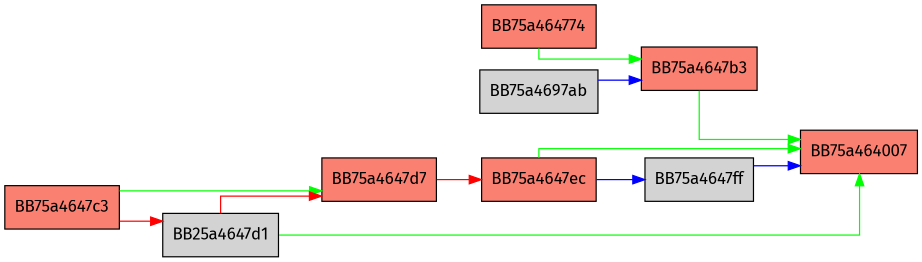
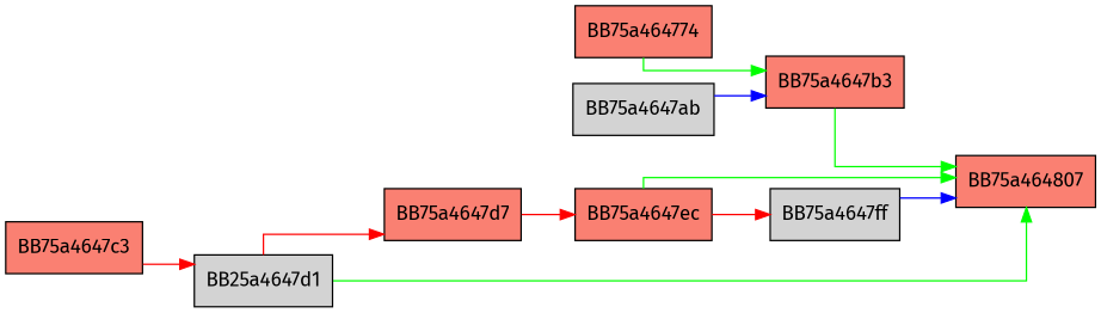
  digraph {
    fontname="Fira Sans"
    rankdir=LR
    splines=ortho
    node [fillcolor=salmon fontname="Fira Sans" shape=box style=filled]
    edge [color=green fontname="Fira Sans"]
    BB75a464774
    BB75a4647b3
-   BB75a464807 [label=BB75a464007]
-   BB75a4647ab [fillcolor=lightgrey label=BB75a4697ab]
+   BB75a464807
+   BB75a4647ab [fillcolor=lightgrey]
    BB75a4647c3
    BB75a4647d7
    n7 [fillcolor=lightgrey label=BB25a4647d1]
    BB75a4647ec
    BB75a4647ff [fillcolor=lightgrey]
    BB75a464774 -> BB75a4647b3
    BB75a4647b3 -> BB75a464807
    BB75a4647ab -> BB75a4647b3 [color=blue]
-   BB75a4647c3 -> BB75a4647d7
    BB75a4647c3 -> n7 [color=red]
    BB75a4647d7 -> BB75a4647ec [color=red]
    n7 -> BB75a464807
    n7 -> BB75a4647d7 [color=red]
    BB75a4647ec -> BB75a464807
-   BB75a4647ec -> BB75a4647ff [color=blue]
+   BB75a4647ec -> BB75a4647ff [color=red]
    BB75a4647ff -> BB75a464807 [color=blue]
  }
